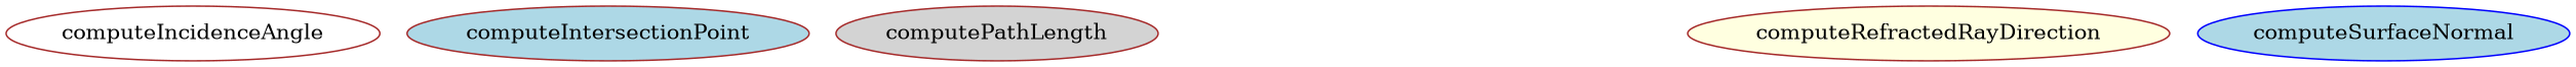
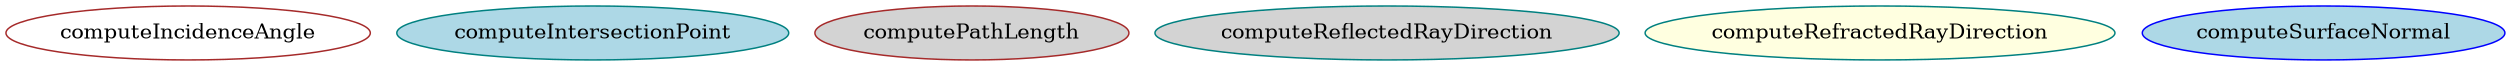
  digraph {
    node [style=filled fillcolor=lightblue color=brown]
    computeIncidenceAngle [fillcolor=white]
-   computeIntersectionPoint
+   computeIntersectionPoint [color=teal]
    computePathLength [fillcolor=lightgrey]
-   computeRefractedRayDirection [fillcolor=lightyellow]
+   computeReflectedRayDirection [fillcolor=lightgrey color=teal]
+   computeRefractedRayDirection [fillcolor=lightyellow color=teal]
    computeSurfaceNormal [color=blue]
  }
